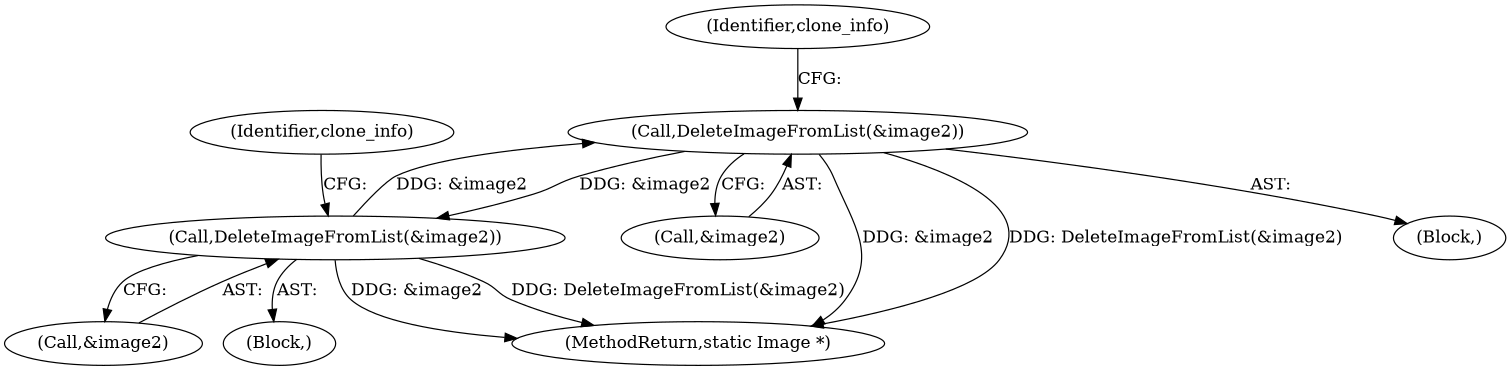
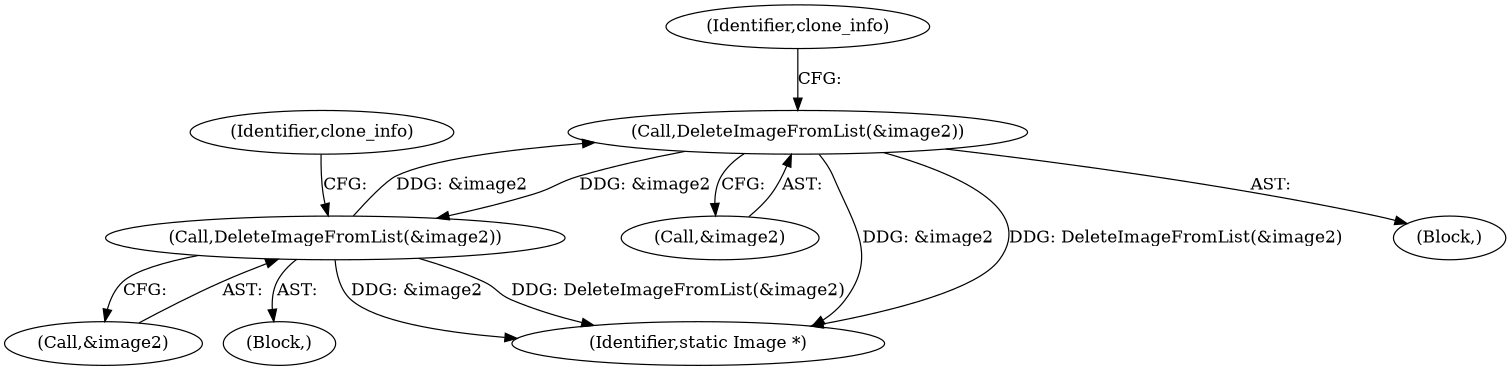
  digraph {
    n1 [label="(Call,DeleteImageFromList(&image2))"]
    n2 [label="(Call,DeleteImageFromList(&image2))"]
    n3 [label="(Call,&image2)"]
-   n4 [label="(MethodReturn,static Image *)"]
+   n4 [label="(Identifier,static Image *)"]
    n5 [label="(Block,)"]
    n6 [label="(Call,&image2)"]
    n7 [label="(Block,)"]
    n8 [label="(Identifier,clone_info)"]
    n9 [label="(Identifier,clone_info)"]
    n1 -> n2 [label="DDG: &image2"]
    n1 -> n3 [label="CFG: "]
    n1 -> n4 [label="DDG: &image2"]
    n1 -> n4 [label="DDG: DeleteImageFromList(&image2)"]
    n1 -> n5 [label="AST: "]
    n2 -> n1 [label="DDG: &image2"]
    n2 -> n4 [label="DDG: &image2"]
    n2 -> n4 [label="DDG: DeleteImageFromList(&image2)"]
    n2 -> n6 [label="CFG: "]
    n2 -> n7 [label="AST: "]
    n3 -> n1 [label="AST: "]
    n6 -> n2 [label="AST: "]
    n8 -> n1 [label="CFG: "]
    n9 -> n2 [label="CFG: "]
  }
